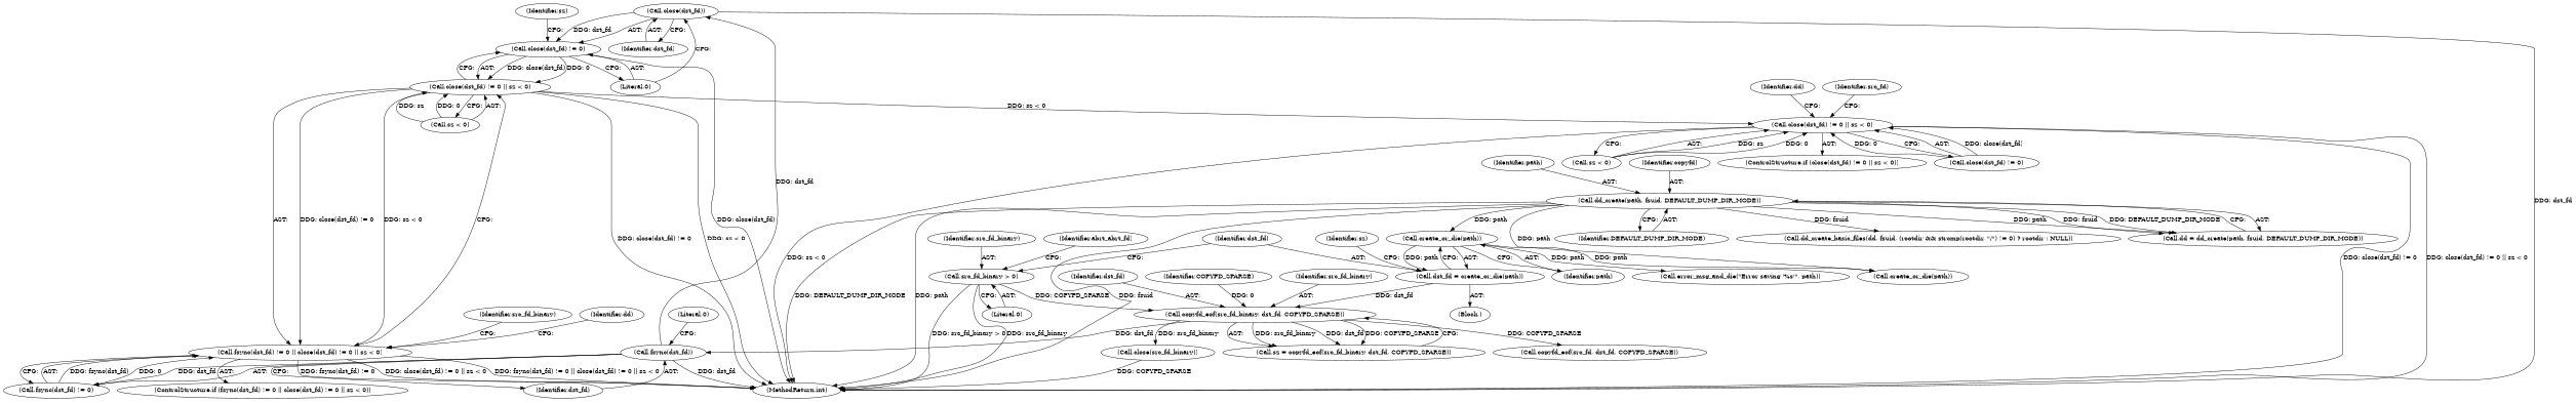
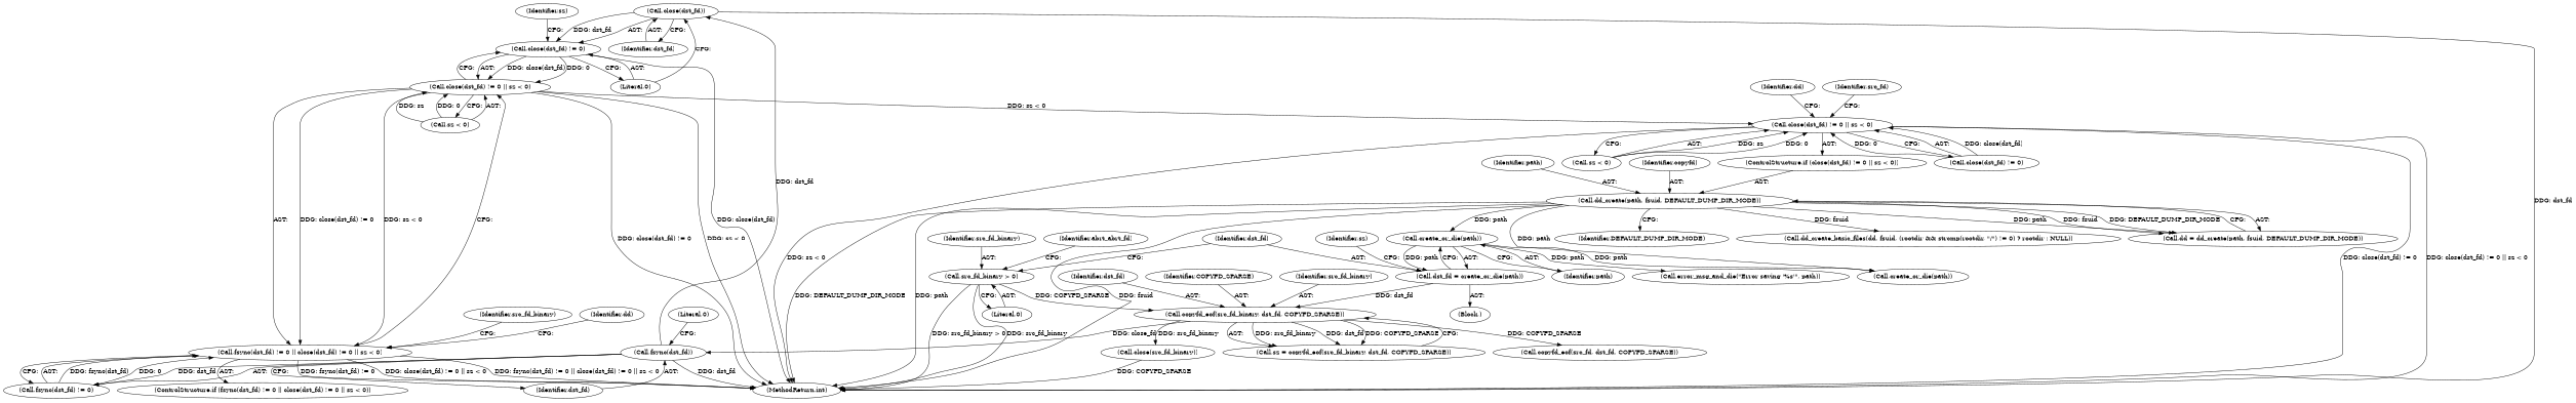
  digraph {
    n1 [label="(Call,close(dst_fd))"]
    n2 [label="(Call,close(dst_fd) != 0)"]
    n3 [label="(MethodReturn,int)"]
    n4 [label="(Identifier,dst_fd)"]
    n5 [label="(Call,close(dst_fd) != 0 || sz < 0)"]
    n6 [label="(Literal,0)"]
    n7 [label="(Call,fsync(dst_fd))"]
    n8 [label="(Identifier,dst_fd)"]
    n9 [label="(Call,fsync(dst_fd) != 0)"]
    n10 [label="(Call,fsync(dst_fd) != 0 || close(dst_fd) != 0 || sz < 0)"]
    n11 [label="(Call,copyfd_eof(src_fd_binary, dst_fd, COPYFD_SPARSE))"]
    n12 [label="(Call,copyfd_eof(src_fd, dst_fd, COPYFD_SPARSE))"]
    n13 [label="(Call,close(src_fd_binary))"]
    n14 [label="(Call,sz = copyfd_eof(src_fd_binary, dst_fd, COPYFD_SPARSE))"]
    n15 [label="(Identifier,COPYFD_SPARSE)"]
    n16 [label="(Call,src_fd_binary > 0)"]
    n17 [label="(Literal,0)"]
    n18 [label="(Call,dst_fd = create_or_die(path))"]
    n19 [label="(Call,create_or_die(path))"]
    n20 [label="(Block,)"]
    n21 [label="(Identifier,path)"]
    n22 [label="(Call,error_msg_and_die(\"Error saving '%s'\", path))"]
    n23 [label="(Call,create_or_die(path))"]
    n24 [label="(Call,dd_create(path, fsuid, DEFAULT_DUMP_DIR_MODE))"]
    n25 [label="(Call,dd_create_basic_files(dd, fsuid, (rootdir && strcmp(rootdir, \"/\") != 0) ? rootdir : NULL))"]
    n26 [label="(Call,dd = dd_create(path, fsuid, DEFAULT_DUMP_DIR_MODE))"]
    n27 [label="(Identifier,DEFAULT_DUMP_DIR_MODE)"]
    n28 [label="(Call,close(dst_fd) != 0 || sz < 0)"]
    n29 [label="(Call,sz < 0)"]
    n30 [label="(ControlStructure,if (fsync(dst_fd) != 0 || close(dst_fd) != 0 || sz < 0))"]
    n31 [label="(Call,close(dst_fd) != 0)"]
    n32 [label="(ControlStructure,if (close(dst_fd) != 0 || sz < 0))"]
    n33 [label="(Call,sz < 0)"]
    n34 [label="(Identifier,abrt_abrt_fd)"]
    n35 [label="(Identifier,dd)"]
    n36 [label="(Identifier,sz)"]
    n37 [label="(Identifier,copyfd)"]
    n38 [label="(Identifier,src_fd_binary)"]
    n39 [label="(Identifier,dst_fd)"]
    n40 [label="(Identifier,path)"]
    n41 [label="(Identifier,src_fd_binary)"]
    n42 [label="(Identifier,dst_fd)"]
    n43 [label="(Identifier,src_fd)"]
    n44 [label="(Literal,0)"]
    n45 [label="(Identifier,src_fd_binary)"]
    n46 [label="(Identifier,sz)"]
    n47 [label="(Identifier,dd)"]
    n1 -> n2 [label="AST: "]
    n1 -> n2 [label="DDG: dst_fd"]
    n1 -> n3 [label="DDG: dst_fd"]
    n1 -> n4 [label="CFG: "]
    n2 -> n3 [label="DDG: close(dst_fd)"]
    n2 -> n5 [label="AST: "]
    n2 -> n5 [label="DDG: close(dst_fd)"]
    n2 -> n5 [label="DDG: 0"]
    n2 -> n6 [label="CFG: "]
    n4 -> n1 [label="AST: "]
    n5 -> n2 [label="CFG: "]
    n5 -> n3 [label="DDG: close(dst_fd) != 0"]
    n5 -> n3 [label="DDG: sz < 0"]
    n5 -> n10 [label="AST: "]
    n5 -> n10 [label="DDG: close(dst_fd) != 0"]
    n5 -> n10 [label="DDG: sz < 0"]
    n5 -> n28 [label="DDG: sz < 0"]
    n5 -> n29 [label="CFG: "]
    n6 -> n1 [label="CFG: "]
    n6 -> n2 [label="AST: "]
    n7 -> n1 [label="DDG: dst_fd"]
    n7 -> n3 [label="DDG: dst_fd"]
    n7 -> n8 [label="CFG: "]
    n7 -> n9 [label="AST: "]
    n7 -> n9 [label="DDG: dst_fd"]
    n8 -> n7 [label="AST: "]
    n9 -> n10 [label="AST: "]
    n9 -> n10 [label="DDG: fsync(dst_fd)"]
    n9 -> n10 [label="DDG: 0"]
    n10 -> n3 [label="DDG: fsync(dst_fd) != 0"]
    n10 -> n3 [label="DDG: close(dst_fd) != 0 || sz < 0"]
    n10 -> n3 [label="DDG: fsync(dst_fd) != 0 || close(dst_fd) != 0 || sz < 0"]
    n10 -> n5 [label="CFG: "]
    n10 -> n9 [label="CFG: "]
    n10 -> n30 [label="AST: "]
-   n11 -> n7 [label="DDG: dst_fd"]
+   n11 -> n7 [label="DDG: close_fd"]
    n11 -> n12 [label="DDG: COPYFD_SPARSE"]
    n11 -> n13 [label="DDG: src_fd_binary"]
    n11 -> n14 [label="AST: "]
    n11 -> n14 [label="DDG: src_fd_binary"]
    n11 -> n14 [label="DDG: dst_fd"]
    n11 -> n14 [label="DDG: COPYFD_SPARSE"]
    n13 -> n3 [label="DDG: COPYFD_SPARSE"]
    n14 -> n11 [label="CFG: "]
-   n15 -> n11 [label="DDG: 0"]
+   n15 -> n11 [label="AST: "]
    n16 -> n3 [label="DDG: src_fd_binary > 0"]
    n16 -> n3 [label="DDG: src_fd_binary"]
    n16 -> n11 [label="DDG: COPYFD_SPARSE"]
    n16 -> n17 [label="CFG: "]
    n17 -> n16 [label="AST: "]
    n18 -> n11 [label="DDG: dst_fd"]
    n18 -> n19 [label="CFG: "]
    n18 -> n20 [label="AST: "]
    n19 -> n18 [label="AST: "]
    n19 -> n18 [label="DDG: path"]
    n19 -> n21 [label="CFG: "]
    n19 -> n22 [label="DDG: path"]
    n19 -> n23 [label="DDG: path"]
    n21 -> n19 [label="AST: "]
    n24 -> n3 [label="DDG: DEFAULT_DUMP_DIR_MODE"]
    n24 -> n3 [label="DDG: path"]
    n24 -> n3 [label="DDG: fsuid"]
    n24 -> n19 [label="DDG: path"]
    n24 -> n23 [label="DDG: path"]
    n24 -> n25 [label="DDG: fsuid"]
    n24 -> n26 [label="AST: "]
    n24 -> n26 [label="DDG: path"]
    n24 -> n26 [label="DDG: fsuid"]
    n24 -> n26 [label="DDG: DEFAULT_DUMP_DIR_MODE"]
    n24 -> n27 [label="CFG: "]
    n26 -> n24 [label="CFG: "]
-   n27 -> n24 [label="AST: "]
+   n32 -> n24 [label="AST: "]
    n28 -> n3 [label="DDG: close(dst_fd) != 0"]
    n28 -> n3 [label="DDG: close(dst_fd) != 0 || sz < 0"]
    n28 -> n3 [label="DDG: sz < 0"]
    n28 -> n31 [label="CFG: "]
    n28 -> n32 [label="AST: "]
    n28 -> n33 [label="CFG: "]
    n29 -> n5 [label="AST: "]
    n29 -> n5 [label="DDG: sz"]
    n29 -> n5 [label="DDG: 0"]
    n31 -> n28 [label="AST: "]
    n31 -> n28 [label="DDG: close(dst_fd)"]
    n31 -> n28 [label="DDG: 0"]
    n33 -> n28 [label="AST: "]
    n33 -> n28 [label="DDG: sz"]
    n33 -> n28 [label="DDG: 0"]
    n34 -> n16 [label="CFG: "]
    n35 -> n28 [label="CFG: "]
    n36 -> n2 [label="CFG: "]
    n37 -> n24 [label="AST: "]
    n38 -> n11 [label="AST: "]
    n39 -> n11 [label="AST: "]
    n40 -> n24 [label="AST: "]
    n41 -> n10 [label="CFG: "]
    n42 -> n16 [label="CFG: "]
    n42 -> n18 [label="AST: "]
    n43 -> n28 [label="CFG: "]
    n44 -> n7 [label="CFG: "]
    n45 -> n16 [label="AST: "]
    n46 -> n18 [label="CFG: "]
    n47 -> n10 [label="CFG: "]
  }
